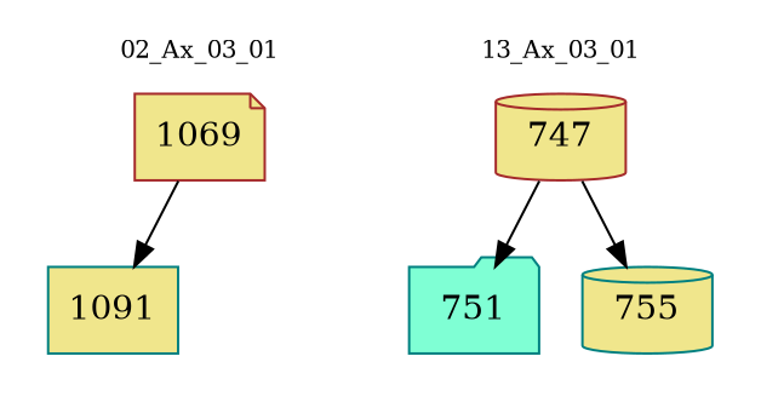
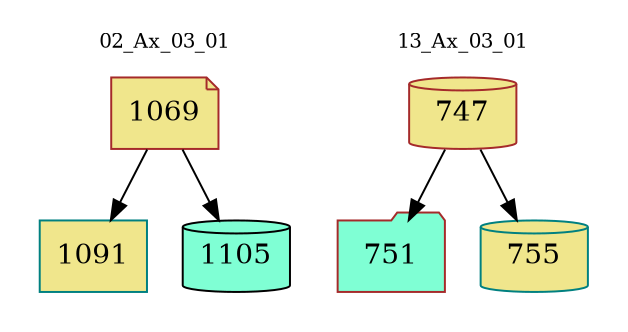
  digraph {
    node [color=brown fillcolor=khaki shape=cylinder style=filled]
    edge [color=black]
    n1 [label=1069 shape=note]
    n2 [color=teal label=1091 shape=box]
+   n3 [color=black fillcolor=aquamarine label=1105]
    n4 [label=747]
-   n5 [color=teal fillcolor=aquamarine label=751 shape=folder]
+   n5 [fillcolor=aquamarine label=751 shape=folder]
    n6 [color=teal label=755]
    subgraph cluster_1 {
      color=white
      fontsize=10
      label="02_Ax_03_01"
      n1
      n2
+     n3
    }
    subgraph cluster_2 {
      color=white
      fontsize=10
      label="13_Ax_03_01"
      n4
      n5
      n6
    }
    n1 -> n2
+   n1 -> n3
    n4 -> n5
    n4 -> n6
  }
